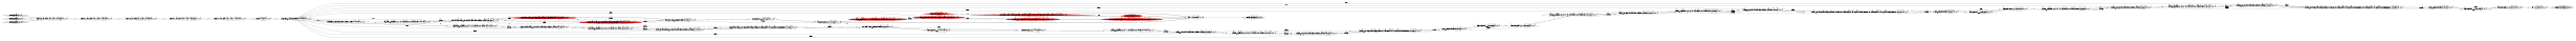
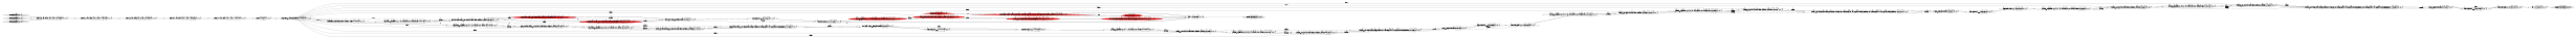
  digraph {
    rankdir=LR
    node [fillcolor=white shape=ellipse style=filled]
    edge [style=bold]
    n1 [fillcolor=lightgray label="commit()@@@29@@@['1', '1', '0']"]
    n2 [label="streamA = new CloudSolrStream(zkHost,\"collection1\",paramsA)@@@28@@@['0', '0', '1']"]
    n3 [label="paramsB = mapParams(\"q\",\"id:(0 3)\",\"fl\",\"id,a_s,a_i,a_f\",\"sort\",\"a_f asc,a_i asc\")@@@29@@@['0', '0', '1']"]
    n4 [label="mstream = new MergeStream(streamA,streamB,new MultiComp(new StreamComparator(\"a_f\",ComparatorOrder.ASCENDING),new StreamComparator(\"a_i\",ComparatorOrder.ASCENDING)))@@@31@@@['0', '0', '1']"]
    n5 [label="streamB = new CloudSolrStream(zkHost,\"collection1\",paramsB)@@@30@@@['0', '0', '1']"]
    n6 [label="tuples = getTuples(mstream)@@@32@@@['0', '0', '1']"]
    n7 [fillcolor=red label="Exception e@@@23@@@['0', '1', '0']" shape=diamond]
    n8 [fillcolor=red label="!e.getMessage().equals(\"Invalid UniqueStream - substream comparator (sort) must be a superset of this stream's equalitor.\")@@@24@@@['0', '1', '0']" shape=diamond]
    n9 [label="del(\"*:*\")@@@28@@@['1', '1', '0']"]
    n10 [fillcolor=red label="throw e@@@25@@@['0', '1', '0']"]
    n11 [fillcolor=red label="throw new Exception(\"Equalitors did not match but no excepion was thrown\")@@@21@@@['0', '1', '0']"]
    n12 [fillcolor=red label="params = mapParams(\"q\",\"*:*\",\"fl\",\"id,a_s,a_i,a_f\",\"sort\",\"a_f asc,a_i asc\")@@@18@@@['0', '1', '0']"]
    n13 [fillcolor=red label="stream = new CloudSolrStream(zkHost,\"collection1\",params)@@@19@@@['0', '1', '0']"]
    n14 [fillcolor=red label="ustream = new UniqueStream(stream,new FieldEqualitor(\"a_i\"))@@@20@@@['0', '1', '0']"]
    n15 [label="del(\"*:*\")@@@43@@@['0', '0', '1']"]
    n16 [fillcolor=lightgray label="commit()@@@44@@@['0', '0', '1']"]
    n17 [fillcolor=lightgray label="testMergeStream['0', '0', '1']" shape=diamond]
    n18 [label="indexr(id,\"0\",\"a_s\",\"hello0\",\"a_i\",\"0\",\"a_f\",\"0\")@@@3@@@['1', '1', '1']"]
    n19 [label="indexr(id,\"2\",\"a_s\",\"hello2\",\"a_i\",\"2\",\"a_f\",\"0\")@@@4@@@['1', '1', '1']"]
    n20 [label="streamFactory.withCollectionZkHost(\"collection1\",zkHost)@@@10@@@['1', '1', '1']"]
    n21 [label="Map params = mapParams(\"q\",\"*:*\",\"fl\",\"id,a_s,a_i,a_f\",\"sort\",\"a_f asc,a_i asc\")@@@11@@@['1', '1', '0']"]
    n22 [label="Map paramsA = mapParams(\"q\",\"id:(4 1)\",\"fl\",\"id,a_s,a_i\",\"sort\",\"a_i asc\")@@@11@@@['0', '0', '1']"]
    n23 [label="CloudSolrStream stream = new CloudSolrStream(zkHost,\"collection1\",params)@@@12@@@['1', '1', '0']"]
    n24 [label="CloudSolrStream streamA = new CloudSolrStream(zkHost,\"collection1\",paramsA)@@@12@@@['0', '0', '1']"]
    n25 [fillcolor=red label="UniqueStream ustream = new UniqueStream(stream,new StreamEqualitor(\"a_f\"))@@@13@@@['1', '0', '0']"]
    n26 [fillcolor=red label="UniqueStream ustream = new UniqueStream(stream,new FieldEqualitor(\"a_f\"))@@@13@@@['0', '1', '0']"]
    n27 [label="List<Tuple> tuples = getTuples(ustream)@@@14@@@['1', '1', '0']"]
    n28 [label="MergeStream mstream = new MergeStream(streamA,streamB,new StreamComparator(\"a_i\",ComparatorOrder.ASCENDING))@@@15@@@['0', '0', '1']"]
    n29 [label="Map paramsB = mapParams(\"q\",\"id:(0 2 3)\",\"fl\",\"id,a_s,a_i\",\"sort\",\"a_i asc\")@@@13@@@['0', '0', '1']"]
    n30 [label="assertOrder(tuples,0,1,3,4)@@@16@@@['1', '1', '0']"]
    n31 [label="assert(tuples.size() == 4)@@@15@@@['1', '1', '0']"]
    n32 [label="List<Tuple> tuples = getTuples(mstream)@@@16@@@['0', '0', '1']"]
    n33 [label="streamB = new CloudSolrStream(zkHost,\"collection1\",paramsB)@@@38@@@['0', '0', '1']"]
    n34 [label="mstream = new MergeStream(streamA,streamB,new MultiComp(new StreamComparator(\"a_f\",ComparatorOrder.ASCENDING),new StreamComparator(\"a_i\",ComparatorOrder.DESCENDING)))@@@39@@@['0', '0', '1']"]
    n35 [label="tuples = getTuples(mstream)@@@40@@@['0', '0', '1']"]
    n36 [label="assertOrder(tuples,0,2,1,3,4)@@@34@@@['0', '0', '1']"]
    n37 [label="assert(tuples.size() == 5)@@@33@@@['0', '0', '1']"]
    n38 [label="paramsA = mapParams(\"q\",\"id:(2 4 1)\",\"fl\",\"id,a_s,a_i,a_f\",\"sort\",\"a_f asc,a_i desc\")@@@35@@@['0', '0', '1']"]
    n39 [label="indexr(id,\"1\",\"a_s\",\"hello1\",\"a_i\",\"1\",\"a_f\",\"1\")@@@7@@@['1', '1', '1']"]
    n40 [label="commit()@@@8@@@['1', '1', '1']"]
    n41 [label="String zkHost = zkServer.getZkAddress()@@@9@@@['1', '1', '1']"]
    n42 [label="paramsB = mapParams(\"q\",\"id:(0 2 3)\",\"fl\",\"id,a_s,a_i\",\"sort\",\"a_i desc\")@@@21@@@['0', '0', '1']"]
    n43 [label="streamB = new CloudSolrStream(zkHost,\"collection1\",paramsB)@@@22@@@['0', '0', '1']"]
    n44 [label="mstream = new MergeStream(streamA,streamB,new StreamComparator(\"a_i\",ComparatorOrder.DESCENDING))@@@23@@@['0', '0', '1']"]
    n45 [label="streamA = new CloudSolrStream(zkHost,\"collection1\",paramsA)@@@36@@@['0', '0', '1']"]
    n46 [label="paramsB = mapParams(\"q\",\"id:(0 3)\",\"fl\",\"id,a_s,a_i,a_f\",\"sort\",\"a_f asc,a_i desc\")@@@37@@@['0', '0', '1']"]
    n47 [label="assert(tuples.size() == 5)@@@25@@@['0', '0', '1']"]
    n48 [label="assertOrder(tuples,4,3,2,1,0)@@@26@@@['0', '0', '1']"]
    n49 [label="paramsA = mapParams(\"q\",\"id:(2 4 1)\",\"fl\",\"id,a_s,a_i,a_f\",\"sort\",\"a_f asc,a_i asc\")@@@27@@@['0', '0', '1']"]
    n50 [fillcolor=lightgray label="testUniqueStream['0', '1', '0']" shape=diamond]
    n51 [label="CloudSolrStream streamB = new CloudSolrStream(zkHost,\"collection1\",paramsB)@@@14@@@['0', '0', '1']"]
    n52 [label="streamA = new CloudSolrStream(zkHost,\"collection1\",paramsA)@@@20@@@['0', '0', '1']"]
    n53 [label="indexr(id,\"4\",\"a_s\",\"hello4\",\"a_i\",\"4\",\"a_f\",\"4\")@@@6@@@['1', '1', '1']"]
    n54 [label="indexr(id,\"3\",\"a_s\",\"hello3\",\"a_i\",\"3\",\"a_f\",\"3\")@@@5@@@['1', '1', '1']"]
    n55 [label="tuples = getTuples(mstream)@@@24@@@['0', '0', '1']"]
    n56 [label="assert(tuples.size() == 5)@@@17@@@['0', '0', '1']"]
    n57 [label="assertOrder(tuples,0,1,2,3,4)@@@18@@@['0', '0', '1']"]
    n58 [fillcolor=lightgray label="testUniqueStream['1', '0', '0']" shape=diamond]
    n59 [label="assertOrder(tuples,2,0,1,3,4)@@@42@@@['0', '0', '1']"]
    n60 [label="assert(tuples.size() == 5)@@@41@@@['0', '0', '1']"]
    n61 [label="paramsA = mapParams(\"q\",\"id:(4 1)\",\"fl\",\"id,a_s,a_i\",\"sort\",\"a_i desc\")@@@19@@@['0', '0', '1']"]
    n2 -> n3
    n2 -> n4 [label=streamA style=solid]
    n3 -> n5
    n3 -> n5 [label=paramsB style=solid]
    n4 -> n6
    n4 -> n6 [label=mstream style=solid]
    n5 -> n4
    n5 -> n4 [label=streamB style=solid]
-   n6 -> n36 [label=tuples style=solid]
    n6 -> n37
    n7 -> n8
    n7 -> n8 [label=true style=dotted]
    n8 -> n9
    n8 -> n10
    n8 -> n10 [label=true style=dotted]
    n9 -> n1
    n10 -> n9
    n11 -> n9
    n12 -> n13 [label=params style=solid]
    n12 -> n13
    n13 -> n14 [label=stream style=solid]
    n13 -> n14
    n14 -> n11
    n15 -> n16
    n17 -> n18
    n18 -> n19
    n19 -> n54
    n20 -> n21
    n20 -> n22
    n21 -> n22 [label=0 style=dashed]
    n21 -> n23
    n21 -> n23 [label=params style=solid]
    n22 -> n24 [label=paramsA style=solid]
    n22 -> n24
    n23 -> n24 [label=0 style=dashed]
    n23 -> n25 [label=stream style=solid]
    n23 -> n25
    n23 -> n26
    n23 -> n26 [label=stream style=solid]
    n24 -> n28 [label=streamA style=solid]
    n24 -> n29
    n25 -> n26 [label=0 style=dashed]
    n25 -> n27
    n25 -> n27 [label=ustream style=solid]
    n26 -> n27
    n26 -> n27 [label=ustream style=solid]
    n27 -> n30 [label=tuples style=solid]
    n27 -> n31
    n28 -> n32
    n28 -> n32 [label=mstream style=solid]
    n29 -> n51
    n29 -> n51 [label=paramsB style=solid]
    n30 -> n9
    n30 -> n12
    n30 -> n32 [label=0 style=dashed]
    n31 -> n30
    n32 -> n56
    n32 -> n57 [label=tuples style=solid]
    n33 -> n34 [label=streamB style=solid]
    n33 -> n34
    n34 -> n35
    n34 -> n35 [label=mstream style=solid]
    n35 -> n59 [label=tuples style=solid]
    n35 -> n60
    n36 -> n38
    n37 -> n36
    n38 -> n45
    n38 -> n45 [label=paramsA style=solid]
    n39 -> n40
    n40 -> n41
    n41 -> n2 [label=zkHost style=solid]
    n41 -> n5 [label=zkHost style=solid]
    n41 -> n13 [label=zkHost style=solid]
    n41 -> n20
    n41 -> n20 [label=zkHost style=solid]
    n41 -> n23 [label=zkHost style=solid]
    n41 -> n24 [label=zkHost style=solid]
    n41 -> n33 [label=zkHost style=solid]
    n41 -> n43 [label=zkHost style=solid]
    n41 -> n45 [label=zkHost style=solid]
    n41 -> n51 [label=zkHost style=solid]
    n41 -> n52 [label=zkHost style=solid]
    n42 -> n43 [label=paramsB style=solid]
    n42 -> n43
    n43 -> n44 [label=streamB style=solid]
    n43 -> n44
    n44 -> n55
    n44 -> n55 [label=mstream style=solid]
    n45 -> n34 [label=streamA style=solid]
    n45 -> n46
    n46 -> n33
    n46 -> n33 [label=paramsB style=solid]
    n47 -> n48
    n48 -> n49
    n49 -> n2
    n49 -> n2 [label=paramsA style=solid]
    n50 -> n18
    n51 -> n28
    n51 -> n28 [label=streamB style=solid]
    n52 -> n42
    n52 -> n44 [label=streamA style=solid]
    n53 -> n39
    n54 -> n53
    n55 -> n47
    n55 -> n48 [label=params style=solid]
    n56 -> n57
    n57 -> n61
    n58 -> n18
    n59 -> n15
    n60 -> n59
    n61 -> n52 [label=paramsA style=solid]
    n61 -> n52
  }
